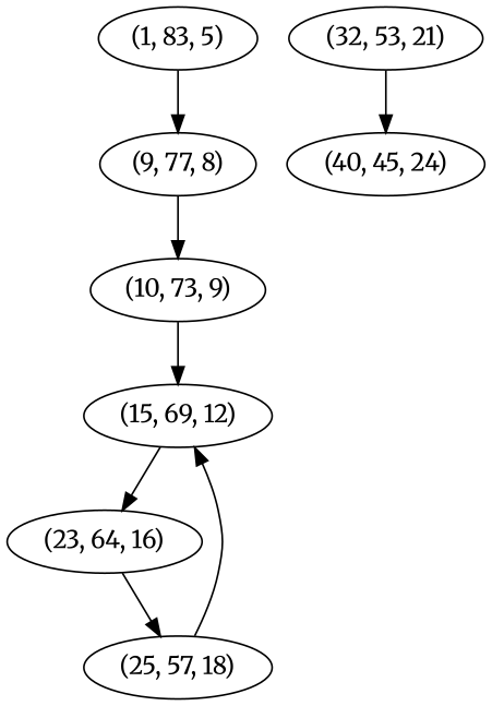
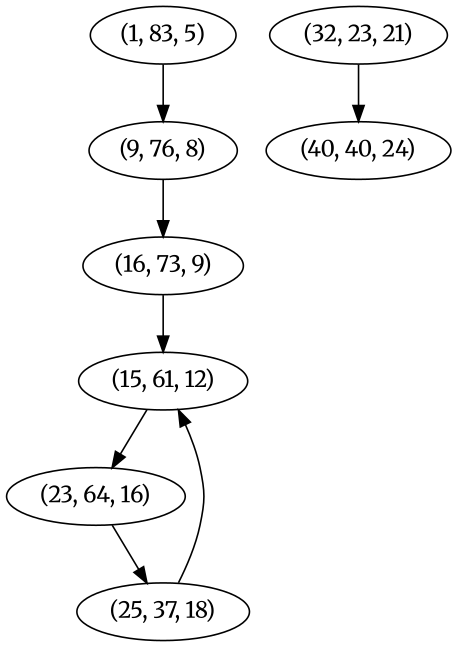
  digraph {
    fontname=Merriweather
    node [fontname=Merriweather]
    edge [fontname=Merriweather]
    n1 [label="(1, 83, 5)"]
-   "(9, 76, 8)" [label="(9, 77, 8)"]
-   "(10, 73, 9)"
-   "(15, 69, 12)"
+   "(9, 76, 8)"
+   "(10, 73, 9)" [label="(16, 73, 9)"]
+   "(15, 69, 12)" [label="(15, 61, 12)"]
    n5 [label="(23, 64, 16)"]
-   "(25, 57, 18)"
-   "(32, 53, 21)"
-   "(40, 45, 24)"
+   "(25, 57, 18)" [label="(25, 37, 18)"]
+   "(32, 53, 21)" [label="(32, 23, 21)"]
+   "(40, 45, 24)" [label="(40, 40, 24)"]
    n1 -> "(9, 76, 8)"
    "(9, 76, 8)" -> "(10, 73, 9)"
    "(10, 73, 9)" -> "(15, 69, 12)"
    "(15, 69, 12)" -> n5
    n5 -> "(25, 57, 18)"
    "(25, 57, 18)" -> "(15, 69, 12)"
    "(32, 53, 21)" -> "(40, 45, 24)"
  }
